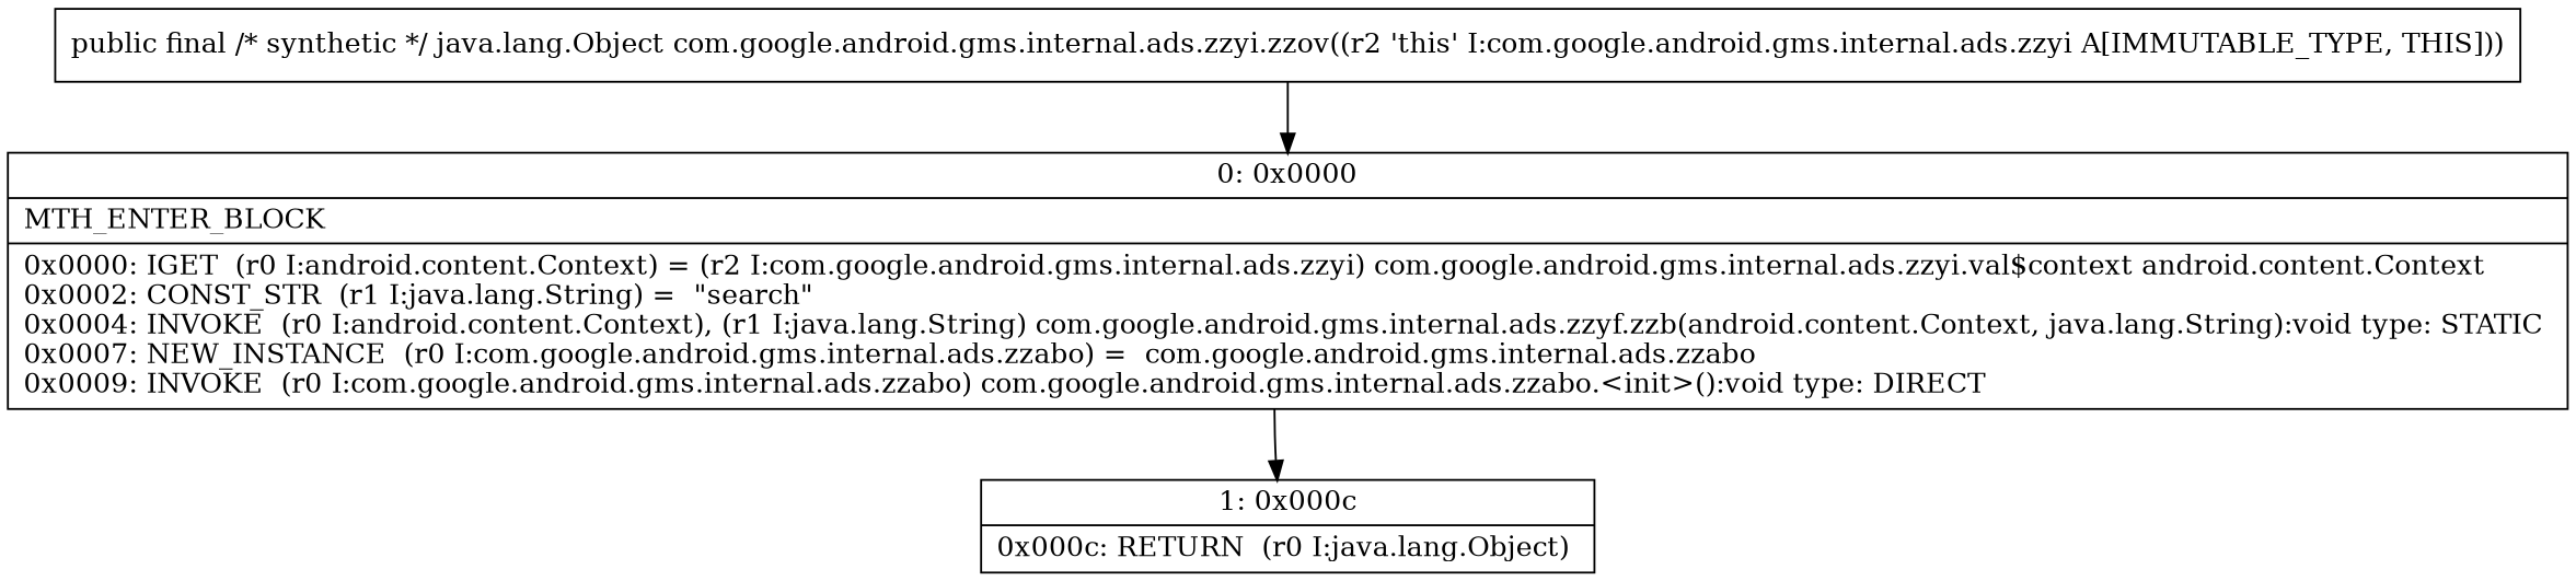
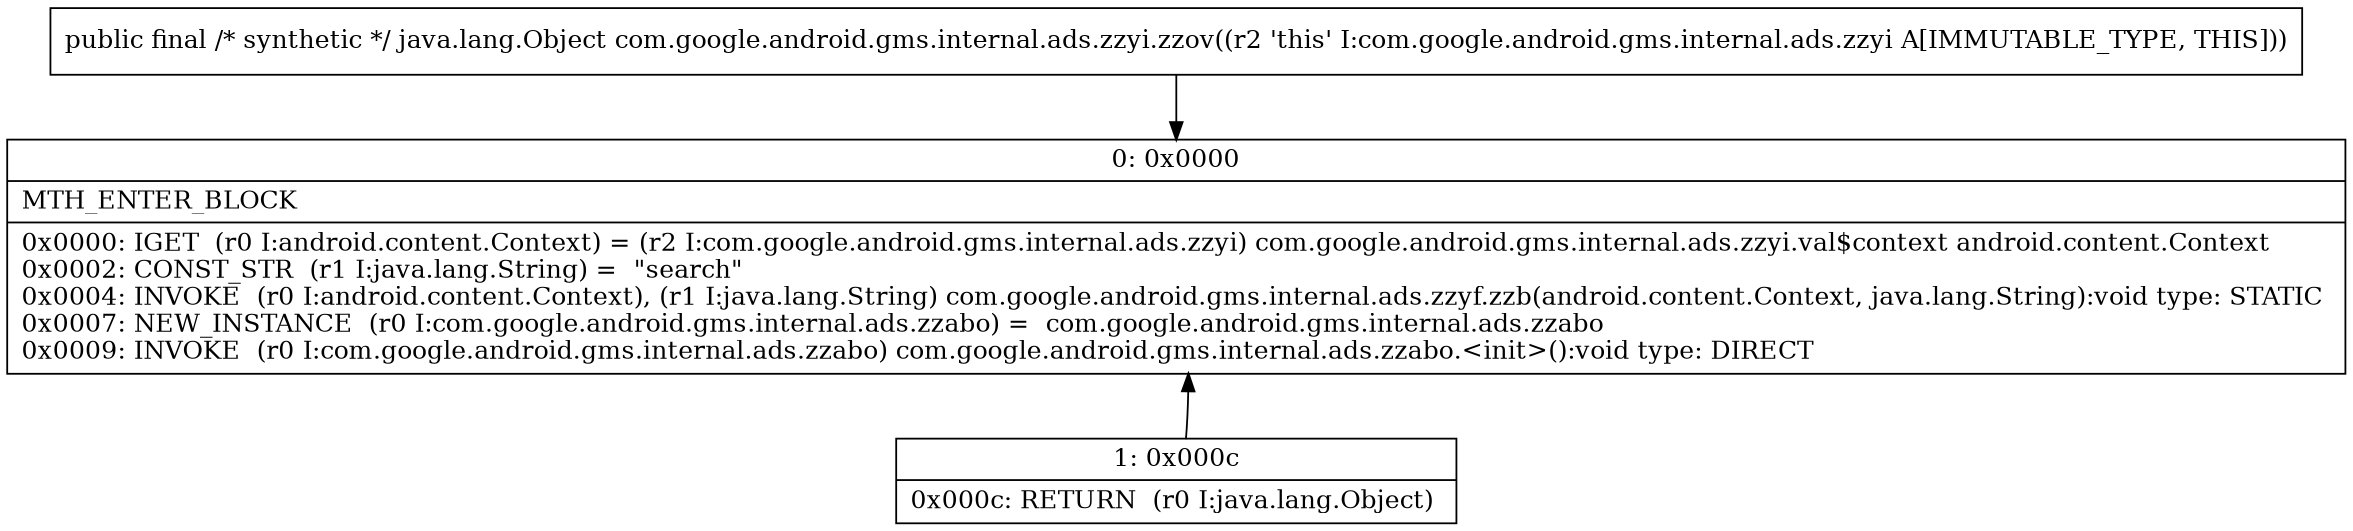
  digraph {
    node [shape=record]
    n1 [label="{0\:\ 0x0000|MTH_ENTER_BLOCK\l|0x0000: IGET  (r0 I:android.content.Context) = (r2 I:com.google.android.gms.internal.ads.zzyi) com.google.android.gms.internal.ads.zzyi.val$context android.content.Context \l0x0002: CONST_STR  (r1 I:java.lang.String) =  \"search\" \l0x0004: INVOKE  (r0 I:android.content.Context), (r1 I:java.lang.String) com.google.android.gms.internal.ads.zzyf.zzb(android.content.Context, java.lang.String):void type: STATIC \l0x0007: NEW_INSTANCE  (r0 I:com.google.android.gms.internal.ads.zzabo) =  com.google.android.gms.internal.ads.zzabo \l0x0009: INVOKE  (r0 I:com.google.android.gms.internal.ads.zzabo) com.google.android.gms.internal.ads.zzabo.\<init\>():void type: DIRECT \l}"]
    n2 [label="{1\:\ 0x000c|0x000c: RETURN  (r0 I:java.lang.Object) \l}"]
    n3 [label="{public final \/* synthetic *\/ java.lang.Object com.google.android.gms.internal.ads.zzyi.zzov((r2 'this' I:com.google.android.gms.internal.ads.zzyi A[IMMUTABLE_TYPE, THIS])) }"]
-   n1 -> n2
+   n2 -> n1
    n3 -> n1
  }
